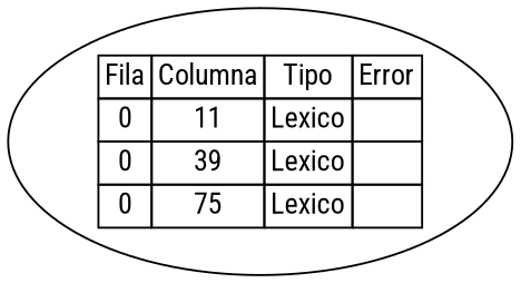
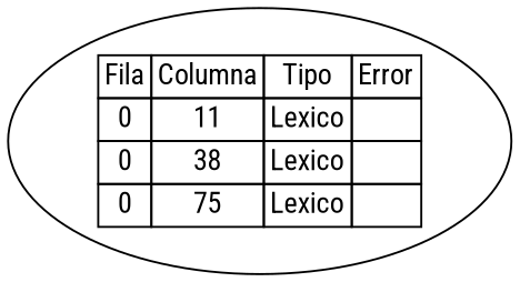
  digraph {
    fontname="Roboto Condensed"
-   n1 [label=<     <TABLE BORDER="0" CELLBORDER="1" CELLSPACING="0">     <TR>         <TD>Fila</TD>         <TD>Columna</TD>         <TD>Tipo</TD>         <TD>Error</TD>     </TR><TR><TD>0</TD><TD>11</TD><TD>Lexico</TD><TD></TD></TR><TR><TD>0</TD><TD>39</TD><TD>Lexico</TD><TD></TD></TR><TR><TD>0</TD><TD>75</TD><TD>Lexico</TD><TD></TD></TR></TABLE>> fontname="Roboto Condensed"]
+   n1 [label=<     <TABLE BORDER="0" CELLBORDER="1" CELLSPACING="0">     <TR>         <TD>Fila</TD>         <TD>Columna</TD>         <TD>Tipo</TD>         <TD>Error</TD>     </TR><TR><TD>0</TD><TD>11</TD><TD>Lexico</TD><TD></TD></TR><TR><TD>0</TD><TD>38</TD><TD>Lexico</TD><TD></TD></TR><TR><TD>0</TD><TD>75</TD><TD>Lexico</TD><TD></TD></TR></TABLE>> fontname="Roboto Condensed"]
  }
